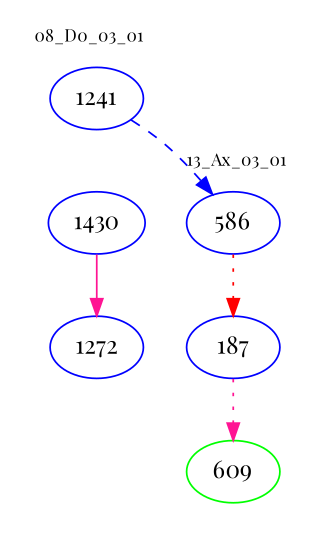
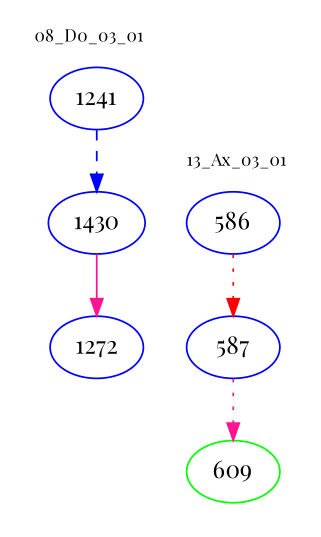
  digraph {
    fontname="Playfair Display"
    node [color=blue fontname="Playfair Display"]
    edge [color=deeppink fontname="Playfair Display" style=dotted]
    n1 [label=586]
-   n2 [label=187]
+   n2 [label=587]
    n3 [color=green label=609]
    n4 [label=1241]
    n5 [label=1430]
    n6 [label=1272]
    subgraph cluster_1 {
      color=white
      fontsize=10
      label="13_Ax_03_01"
      n1
      n2
      n3
    }
    subgraph cluster_2 {
      color=white
      fontsize=10
      label="08_D0_03_01"
      n4
      n5
      n6
    }
    n1 -> n2 [color=red]
    n2 -> n3
-   n4 -> n1 [color=blue style=dashed]
+   n4 -> n5 [color=blue style=dashed]
    n5 -> n6 [style=solid]
  }
